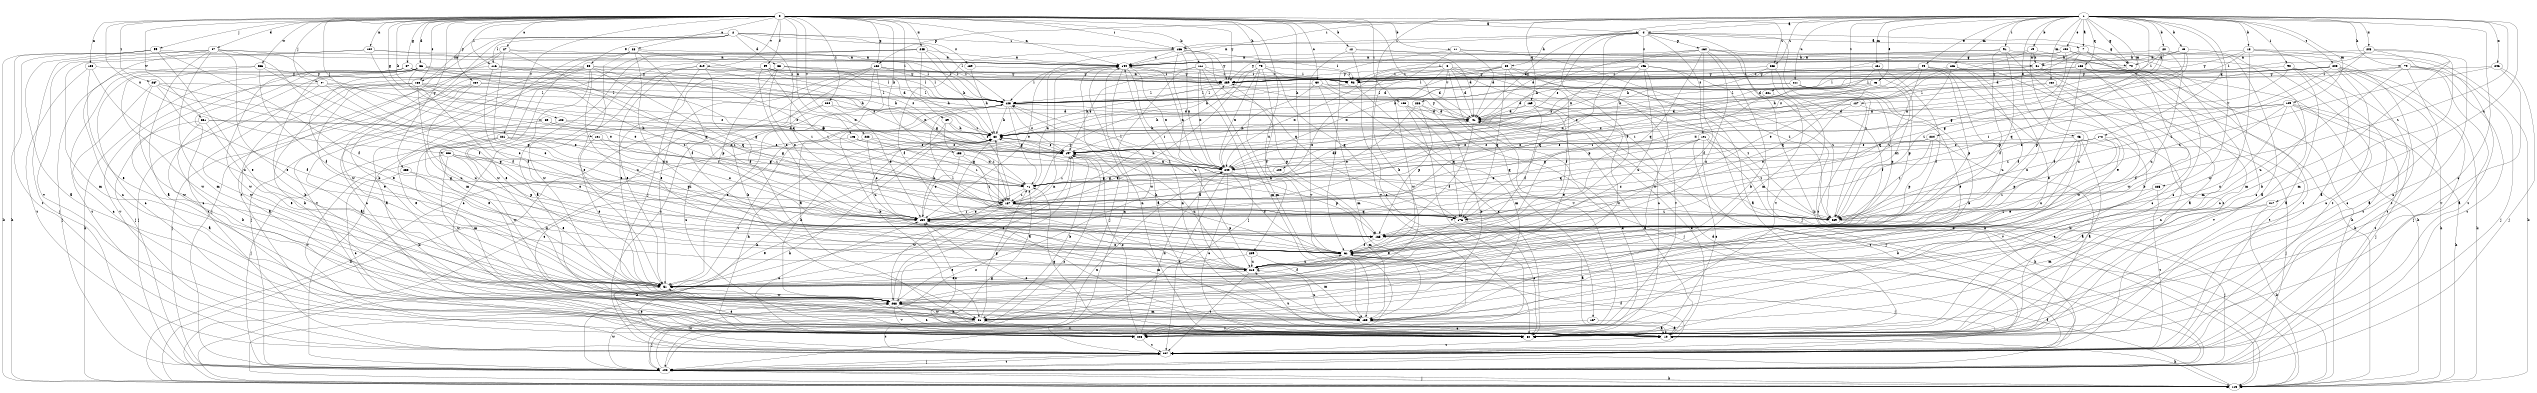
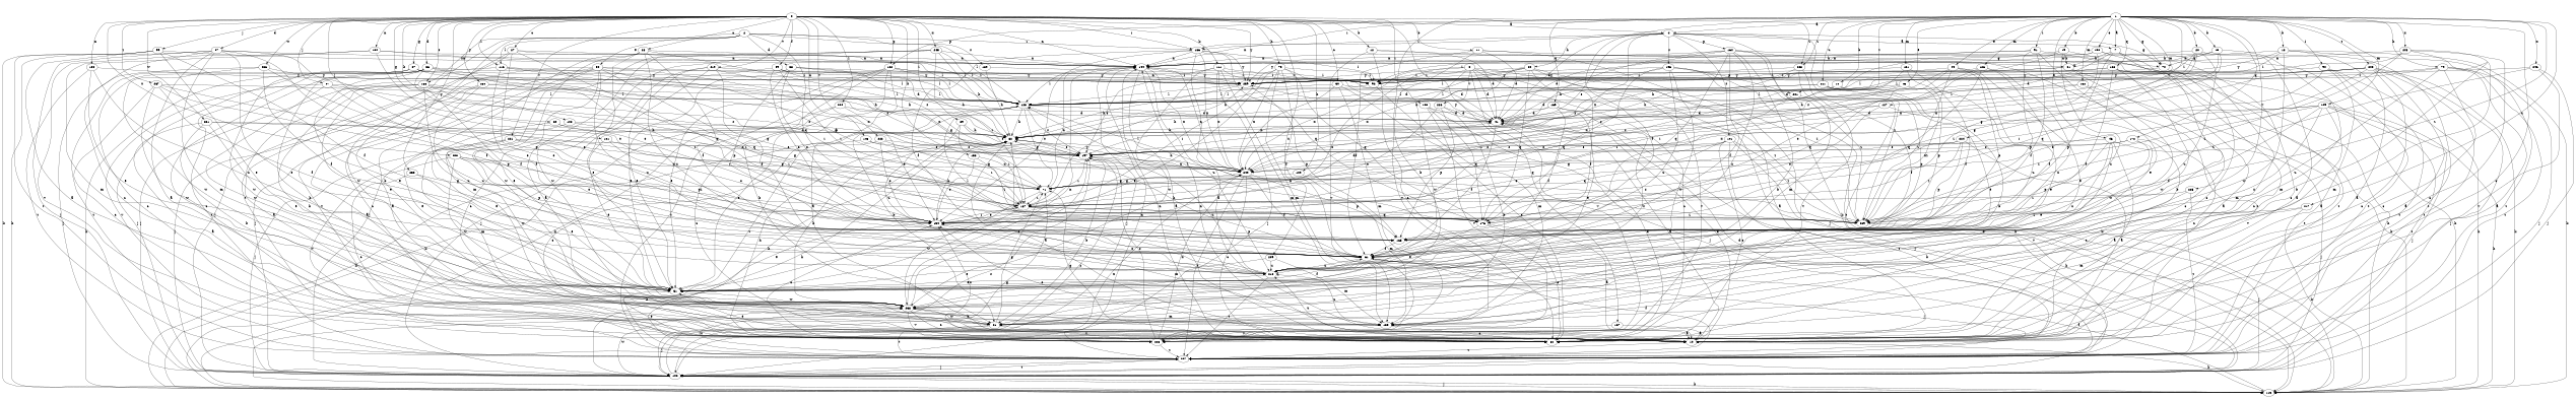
  strict digraph {
    0
    4
    11
    12
    27
    28
    30
    36
    37
    59
    67
    69
    75
    89
    97
    99
    101
    n18 [label=153]
    108
    109
    111
    116
    134
    138
    143
    144
    162
    167
    183
    186
    188
    208
    209
    219
    221
    222
    231
    236
    245
    253
    254
    259
    264
    267
    268
    n46 [label=7]
    70
    269
    41
    113
    249
    80
    164
    191
    196
    197
    61
    228
    81
    n60 [label=32]
    123
    176
    102
    238
    165
    51
    218
    133
    21
    207
    92
    187
    154
    10
    82
    71
    1
    13
+   14
    15
    19
    20
    43
    44
    46
    79
    90
    91
    126
    127
    129
    131
    132
    150
    168
    169
    172
    201
    203
    211
    217
    224
    225
    246
    248
    2
    38
    50
    189
    3
    226
    0 -> 4 [label=a]
    0 -> 11 [label=b]
    0 -> 12 [label=b]
    0 -> 27 [label=c]
    0 -> 28 [label=c]
    0 -> 30 [label=c]
    0 -> 36 [label=d]
    0 -> 37 [label=d]
    0 -> 59 [label=f]
    0 -> 67 [label=g]
    0 -> 69 [label=g]
    0 -> 75 [label=h]
    0 -> 89 [label=i]
    0 -> 97 [label=j]
    0 -> 99 [label=j]
    0 -> 101 [label=j]
    0 -> n18 [label=k]
    0 -> 108 [label=k]
    0 -> 109 [label=k]
    0 -> 111 [label=k]
    0 -> 116 [label=l]
    0 -> 134 [label=n]
    0 -> 138 [label=n]
    0 -> 143 [label=n]
    0 -> 144 [label=n]
    0 -> 162 [label=p]
    0 -> 167 [label=q]
    0 -> 183 [label=r]
    0 -> 186 [label=r]
    0 -> 188 [label=s]
    0 -> 208 [label=u]
    0 -> 209 [label=u]
    0 -> 219 [label=v]
    0 -> 221 [label=v]
    0 -> 222 [label=v]
    0 -> 231 [label=w]
    0 -> 236 [label=w]
    0 -> 245 [label=x]
    0 -> 253 [label=y]
    0 -> 254 [label=y]
    0 -> 259 [label=y]
    0 -> 264 [label=z]
    0 -> 267 [label=z]
    0 -> 268 [label=z]
    4 -> 144 [label=n]
    4 -> 186 [label=r]
    4 -> n46 [label=a]
    4 -> 70 [label=g]
    4 -> 269 [label=z]
    4 -> 41 [label=d]
    4 -> 113 [label=k]
    4 -> 249 [label=x]
    4 -> 80 [label=h]
    4 -> 164 [label=p]
    4 -> 191 [label=s]
    4 -> 196 [label=s]
    4 -> 197 [label=s]
    11 -> 269 [label=z]
    11 -> 41 [label=d]
    11 -> 61 [label=f]
    11 -> 228 [label=v]
    11 -> 81 [label=h]
    12 -> 70 [label=g]
    12 -> 41 [label=d]
    12 -> 228 [label=v]
    12 -> n60 [label=c]
    27 -> 144 [label=n]
    27 -> 123 [label=l]
    27 -> 176 [label=q]
    27 -> 102 [label=j]
    27 -> 238 [label=w]
    27 -> 165 [label=p]
    28 -> 144 [label=n]
    28 -> 197 [label=s]
    28 -> 61 [label=f]
    28 -> 102 [label=j]
    28 -> 238 [label=w]
    28 -> 51 [label=e]
    28 -> 218 [label=u]
    30 -> 269 [label=z]
    30 -> 249 [label=x]
    30 -> n60 [label=c]
    30 -> 123 [label=l]
    30 -> 133 [label=m]
    36 -> 269 [label=z]
    36 -> 113 [label=k]
    36 -> 61 [label=f]
    36 -> 102 [label=j]
    36 -> 51 [label=e]
    36 -> 21 [label=b]
    36 -> 207 [label=t]
    36 -> 92 [label=i]
    36 -> 187 [label=r]
    37 -> 144 [label=n]
    37 -> 113 [label=k]
    37 -> 61 [label=f]
    37 -> n60 [label=c]
    37 -> 102 [label=j]
    37 -> 51 [label=e]
    37 -> 133 [label=m]
    37 -> 154 [label=o]
    37 -> 10 [label=a]
    59 -> 123 [label=l]
    59 -> 102 [label=j]
    59 -> 92 [label=i]
    59 -> 187 [label=r]
    59 -> 154 [label=o]
    59 -> 82 [label=h]
    67 -> 249 [label=x]
    67 -> n60 [label=c]
    67 -> 238 [label=w]
    67 -> 207 [label=t]
    67 -> 92 [label=i]
    67 -> 82 [label=h]
    69 -> 51 [label=e]
    69 -> 82 [label=h]
    69 -> 71 [label=g]
    75 -> 41 [label=d]
    75 -> 249 [label=x]
    75 -> 61 [label=f]
    75 -> 176 [label=q]
    75 -> 51 [label=e]
    75 -> 133 [label=m]
    75 -> 92 [label=i]
    75 -> 187 [label=r]
    89 -> 197 [label=s]
    89 -> 218 [label=u]
    89 -> 187 [label=r]
    89 -> 82 [label=h]
    97 -> 197 [label=s]
    97 -> 228 [label=v]
    97 -> 123 [label=l]
    97 -> 238 [label=w]
    97 -> 154 [label=o]
    99 -> 144 [label=n]
    99 -> 113 [label=k]
    99 -> 61 [label=f]
    99 -> 51 [label=e]
    99 -> 207 [label=t]
    99 -> 10 [label=a]
    101 -> 197 [label=s]
    101 -> 51 [label=e]
    101 -> 154 [label=o]
    n18 -> 269 [label=z]
    n18 -> 249 [label=x]
    n18 -> 154 [label=o]
    108 -> 51 [label=e]
    108 -> 187 [label=r]
    108 -> 82 [label=h]
    109 -> 133 [label=m]
    109 -> 71 [label=g]
    111 -> 41 [label=d]
    111 -> 249 [label=x]
    111 -> 197 [label=s]
    111 -> 102 [label=j]
    111 -> 238 [label=w]
    111 -> 133 [label=m]
    111 -> 92 [label=i]
    116 -> 259 [label=y]
    116 -> 197 [label=s]
    116 -> 61 [label=f]
    116 -> n60 [label=c]
    116 -> 82 [label=h]
    134 -> 144 [label=n]
    134 -> 228 [label=v]
    134 -> 123 [label=l]
    134 -> 133 [label=m]
    134 -> 154 [label=o]
    138 -> 259 [label=y]
    138 -> 51 [label=e]
    138 -> 218 [label=u]
    138 -> 207 [label=t]
    143 -> 113 [label=k]
    143 -> 197 [label=s]
    143 -> 71 [label=g]
    144 -> 259 [label=y]
    144 -> 249 [label=x]
    144 -> 123 [label=l]
    144 -> 102 [label=j]
    144 -> 218 [label=u]
    144 -> 92 [label=i]
    144 -> 10 [label=a]
    162 -> 259 [label=n]
    162 -> 113 [label=k]
    162 -> 123 [label=l]
    162 -> 51 [label=e]
    162 -> 21 [label=b]
    162 -> 207 [label=t]
    162 -> 92 [label=i]
    162 -> 10 [label=a]
    167 -> 228 [label=v]
    167 -> 10 [label=a]
    183 -> 41 [label=d]
    183 -> 228 [label=v]
    183 -> 176 [label=q]
    183 -> 102 [label=j]
    186 -> 144 [label=n]
    186 -> 259 [label=y]
    186 -> 249 [label=x]
    186 -> 61 [label=f]
    186 -> 176 [label=q]
    186 -> 92 [label=i]
    186 -> 154 [label=o]
    186 -> 10 [label=a]
    188 -> 197 [label=s]
    188 -> 123 [label=l]
    188 -> 51 [label=e]
    188 -> 218 [label=u]
    188 -> 21 [label=b]
    188 -> 187 [label=r]
    188 -> 10 [label=a]
    208 -> 269 [label=z]
    208 -> 249 [label=x]
    208 -> 228 [label=v]
    208 -> 238 [label=w]
    208 -> 165 [label=p]
    208 -> 154 [label=o]
    209 -> 51 [label=e]
    209 -> 218 [label=u]
    209 -> 133 [label=m]
    219 -> 259 [label=y]
    219 -> 61 [label=f]
    219 -> n60 [label=c]
-   219 -> 133 [label=j]
+   219 -> 102 [label=j]
    219 -> 51 [label=e]
    219 -> 71 [label=g]
    221 -> 197 [label=s]
    221 -> 102 [label=j]
    221 -> 238 [label=w]
    221 -> 165 [label=p]
    221 -> 133 [label=m]
    221 -> 71 [label=g]
    222 -> 197 [label=s]
    222 -> n60 [label=c]
    222 -> 187 [label=r]
    222 -> 154 [label=o]
    231 -> 51 [label=e]
    231 -> 21 [label=b]
    231 -> 187 [label=r]
    231 -> 10 [label=a]
    231 -> 82 [label=h]
    236 -> 259 [label=y]
    236 -> 61 [label=f]
    236 -> 102 [label=j]
    236 -> 238 [label=w]
    236 -> 154 [label=o]
    245 -> 144 [label=n]
    245 -> 123 [label=l]
    245 -> 238 [label=w]
    245 -> 133 [label=m]
    245 -> 187 [label=r]
    245 -> 10 [label=a]
    245 -> 82 [label=h]
    253 -> n60 [label=c]
    253 -> 51 [label=e]
    253 -> 71 [label=g]
    254 -> 123 [label=l]
    254 -> 102 [label=j]
    254 -> 218 [label=u]
    254 -> 10 [label=a]
    254 -> 71 [label=g]
    259 -> 123 [label=l]
    259 -> 165 [label=p]
    259 -> 82 [label=h]
    264 -> 41 [label=d]
    264 -> 113 [label=k]
    264 -> n60 [label=c]
    264 -> 154 [label=o]
    267 -> 61 [label=f]
    267 -> n60 [label=c]
    267 -> 123 [label=l]
    267 -> 238 [label=w]
    267 -> 165 [label=p]
    267 -> 154 [label=o]
    268 -> 197 [label=s]
    268 -> 228 [label=v]
    268 -> 207 [label=t]
    268 -> 92 [label=i]
    n46 -> 197 [label=s]
    n46 -> 81 [label=h]
    n46 -> n60 [label=c]
    n46 -> 165 [label=p]
    n46 -> 21 [label=b]
    n46 -> 10 [label=a]
    70 -> 259 [label=y]
    70 -> 133 [label=m]
    269 -> 197 [label=s]
    269 -> 102 [label=j]
    269 -> 82 [label=h]
    41 -> 259 [label=y]
    41 -> 61 [label=f]
    41 -> 102 [label=j]
    41 -> 10 [label=a]
    41 -> 82 [label=h]
    113 -> 197 [label=s]
    113 -> 61 [label=f]
    113 -> 102 [label=j]
    249 -> 144 [label=n]
    249 -> 61 [label=f]
    249 -> n60 [label=c]
    249 -> 123 [label=l]
    249 -> 165 [label=p]
    249 -> 207 [label=t]
    249 -> 82 [label=h]
    249 -> 71 [label=g]
    80 -> 249 [label=x]
    80 -> 61 [label=f]
    80 -> 228 [label=v]
    80 -> 123 [label=l]
    80 -> 176 [label=q]
    80 -> 92 [label=i]
    80 -> 10 [label=a]
    80 -> 82 [label=h]
    164 -> 144 [label=n]
    164 -> 41 [label=d]
    164 -> 113 [label=k]
    164 -> 61 [label=f]
    164 -> 176 [label=q]
    164 -> 218 [label=u]
    164 -> 133 [label=m]
    164 -> 21 [label=b]
    164 -> 207 [label=t]
    164 -> 82 [label=h]
    191 -> 269 [label=z]
    191 -> 113 [label=k]
    191 -> 197 [label=s]
    191 -> n60 [label=c]
    191 -> 176 [label=q]
    191 -> 207 [label=t]
    191 -> 154 [label=o]
    196 -> 269 [label=z]
    196 -> 113 [label=k]
    196 -> 176 [label=q]
    196 -> 238 [label=w]
-   196 -> 165 [label=p]
+   196 -> 201 [label=p]
    196 -> 218 [label=u]
    196 -> 92 [label=i]
    196 -> 82 [label=h]
    197 -> 249 [label=x]
    197 -> 218 [label=u]
    197 -> 21 [label=b]
    197 -> 187 [label=r]
    61 -> 123 [label=l]
    61 -> 102 [label=j]
    61 -> 218 [label=u]
    61 -> 82 [label=h]
    228 -> 249 [label=x]
    228 -> 197 [label=s]
    228 -> 51 [label=e]
    228 -> 207 [label=t]
    228 -> 154 [label=o]
    228 -> 82 [label=h]
    81 -> n60 [label=c]
    81 -> 92 [label=i]
    81 -> 10 [label=a]
    81 -> 82 [label=h]
    n60 -> 144 [label=n]
    n60 -> 41 [label=d]
    n60 -> 51 [label=e]
    n60 -> 218 [label=u]
    n60 -> 154 [label=o]
    n60 -> 71 [label=g]
    123 -> 41 [label=d]
    123 -> 197 [label=s]
    123 -> 51 [label=e]
    123 -> 21 [label=b]
    123 -> 207 [label=t]
    123 -> 82 [label=h]
    123 -> 71 [label=g]
    176 -> n60 [label=c]
    176 -> 123 [label=l]
    176 -> 51 [label=e]
    176 -> 10 [label=a]
    102 -> 113 [label=k]
    102 -> 249 [label=x]
    102 -> 197 [label=s]
    102 -> 238 [label=w]
    102 -> 207 [label=t]
    102 -> 82 [label=h]
    102 -> 71 [label=g]
    238 -> 144 [label=n]
    238 -> 197 [label=s]
    238 -> 228 [label=v]
    238 -> n60 [label=c]
    238 -> 133 [label=m]
    238 -> 21 [label=b]
    238 -> 82 [label=h]
    165 -> 61 [label=f]
    51 -> 61 [label=f]
    51 -> 238 [label=w]
    218 -> 51 [label=e]
    218 -> 207 [label=t]
    218 -> 154 [label=o]
    218 -> 82 [label=h]
    133 -> n60 [label=c]
    133 -> 218 [label=u]
    133 -> 10 [label=a]
    21 -> 228 [label=v]
    21 -> 102 [label=j]
    21 -> 238 [label=w]
    21 -> 207 [label=t]
    21 -> 71 [label=g]
    207 -> 144 [label=n]
    207 -> 41 [label=d]
    207 -> 61 [label=f]
    207 -> 102 [label=j]
    207 -> 238 [label=w]
    207 -> 82 [label=h]
    92 -> 123 [label=l]
    92 -> 133 [label=m]
    187 -> 259 [label=y]
    187 -> 269 [label=z]
    187 -> 113 [label=k]
    187 -> 176 [label=q]
    187 -> 154 [label=o]
    154 -> 165 [label=p]
    154 -> 51 [label=e]
    154 -> 133 [label=m]
    154 -> 187 [label=r]
    154 -> 82 [label=h]
    10 -> 144 [label=n]
    10 -> 41 [label=d]
    10 -> 113 [label=k]
    10 -> 207 [label=t]
    10 -> 154 [label=o]
    82 -> 197 [label=s]
    82 -> 10 [label=a]
    71 -> 144 [label=n]
    71 -> 41 [label=d]
    71 -> 238 [label=w]
    71 -> 187 [label=r]
    1 -> 4 [label=a]
    1 -> 162 [label=p]
    1 -> 186 [label=r]
    1 -> 268 [label=z]
    1 -> n46 [label=a]
    1 -> 70 [label=g]
    1 -> 269 [label=z]
    1 -> 61 [label=f]
    1 -> n60 [label=c]
    1 -> 21 [label=b]
    1 -> 13 [label=b]
+   1 -> 14 [label=b]
    1 -> 15 [label=b]
    1 -> 19 [label=b]
    1 -> 20 [label=b]
    1 -> 43 [label=e]
    1 -> 44 [label=e]
    1 -> 46 [label=e]
    1 -> 79 [label=h]
    1 -> 90 [label=i]
    1 -> 91 [label=i]
    1 -> 126 [label=m]
    1 -> 127 [label=m]
    1 -> 129 [label=m]
    1 -> 131 [label=m]
    1 -> 132 [label=m]
    1 -> 150 [label=o]
    1 -> 168 [label=q]
    1 -> 169 [label=q]
    1 -> 172 [label=q]
    1 -> 201 [label=t]
    1 -> 203 [label=t]
    1 -> 211 [label=u]
    1 -> 217 [label=u]
    1 -> 224 [label=v]
    1 -> 225 [label=v]
    1 -> 246 [label=x]
    1 -> 248 [label=x]
    13 -> 144 [label=n]
    13 -> 259 [label=y]
    13 -> 113 [label=k]
    13 -> 238 [label=w]
    13 -> 207 [label=t]
    13 -> 92 [label=i]
    13 -> 10 [label=a]
+   14 -> 123 [label=l]
+   14 -> 51 [label=e]
    15 -> 70 [label=g]
    15 -> 249 [label=x]
    15 -> 81 [label=h]
    15 -> 133 [label=m]
    15 -> 71 [label=g]
    19 -> 81 [label=h]
    19 -> 218 [label=u]
    19 -> 207 [label=t]
    19 -> 154 [label=o]
    19 -> 82 [label=h]
    20 -> 144 [label=n]
    20 -> 249 [label=x]
    20 -> 176 [label=q]
    20 -> 218 [label=u]
    20 -> 207 [label=t]
    20 -> 92 [label=i]
    43 -> 269 [label=z]
    43 -> 197 [label=s]
    43 -> 123 [label=l]
    43 -> 187 [label=r]
    44 -> 259 [label=y]
    44 -> 269 [label=z]
    44 -> 176 [label=q]
    44 -> 165 [label=p]
    44 -> 51 [label=e]
    44 -> 218 [label=u]
    44 -> 154 [label=o]
    46 -> 197 [label=s]
    46 -> 102 [label=j]
    46 -> 165 [label=p]
    46 -> 51 [label=e]
    46 -> 21 [label=b]
    46 -> 10 [label=a]
    79 -> n60 [label=c]
    79 -> 123 [label=l]
    79 -> 102 [label=j]
    79 -> 218 [label=u]
    79 -> 207 [label=t]
    79 -> 92 [label=i]
    79 -> 10 [label=a]
    90 -> 259 [label=y]
    90 -> 113 [label=k]
    90 -> 207 [label=t]
    90 -> 187 [label=r]
    90 -> 10 [label=a]
    91 -> 144 [label=n]
    91 -> 113 [label=k]
    91 -> 61 [label=f]
    91 -> 165 [label=p]
    91 -> 51 [label=e]
    91 -> 92 [label=i]
    126 -> 259 [label=y]
    126 -> 61 [label=f]
    126 -> 176 [label=q]
    126 -> 218 [label=u]
    126 -> 187 [label=r]
    127 -> 41 [label=d]
    127 -> 197 [label=s]
    127 -> n60 [label=c]
    127 -> 154 [label=o]
    129 -> 269 [label=z]
    129 -> 41 [label=d]
    129 -> 113 [label=k]
    129 -> 249 [label=x]
    129 -> 61 [label=f]
    129 -> 228 [label=v]
    129 -> 102 [label=j]
    129 -> 218 [label=u]
    129 -> 207 [label=t]
    131 -> 259 [label=y]
    131 -> 61 [label=f]
    131 -> 165 [label=p]
    131 -> 154 [label=o]
    132 -> 249 [label=x]
    132 -> 123 [label=l]
    132 -> 238 [label=w]
    132 -> 207 [label=t]
    150 -> 144 [label=n]
    150 -> 259 [label=y]
    150 -> 269 [label=z]
    150 -> n60 [label=c]
    150 -> 207 [label=t]
    168 -> 113 [label=k]
    168 -> 61 [label=f]
    168 -> n60 [label=c]
    168 -> 123 [label=l]
    168 -> 238 [label=w]
    168 -> 92 [label=i]
    169 -> 41 [label=d]
    169 -> 61 [label=f]
    169 -> 238 [label=w]
    169 -> 51 [label=e]
    169 -> 82 [label=h]
    172 -> 249 [label=x]
    172 -> 197 [label=s]
    172 -> 228 [label=v]
    172 -> n60 [label=c]
    172 -> 218 [label=u]
    201 -> 61 [label=f]
    201 -> 187 [label=r]
    203 -> 259 [label=y]
    203 -> 41 [label=d]
    203 -> 113 [label=k]
    203 -> n60 [label=c]
    203 -> 102 [label=j]
    203 -> 207 [label=t]
    203 -> 154 [label=o]
    203 -> 10 [label=a]
    203 -> 82 [label=h]
    203 -> 71 [label=g]
    211 -> 41 [label=d]
    211 -> 123 [label=l]
    211 -> 165 [label=p]
    211 -> 51 [label=e]
    211 -> 21 [label=b]
    217 -> 269 [label=z]
    217 -> 113 [label=k]
    217 -> 133 [label=m]
    224 -> 269 [label=z]
    224 -> 197 [label=s]
    224 -> 165 [label=p]
    224 -> 10 [label=a]
    224 -> 71 [label=g]
    225 -> 21 [label=b]
    225 -> 207 [label=t]
    225 -> 187 [label=r]
    246 -> 259 [label=y]
    246 -> 269 [label=z]
    246 -> 228 [label=v]
    246 -> 102 [label=j]
    248 -> 144 [label=n]
    248 -> 269 [label=z]
    248 -> 41 [label=d]
    248 -> n60 [label=c]
    248 -> 133 [label=m]
    248 -> 21 [label=b]
    2 -> 116 [label=l]
    2 -> 186 [label=r]
    2 -> 188 [label=s]
    2 -> 123 [label=l]
    2 -> 176 [label=q]
    2 -> 21 [label=b]
    2 -> 207 [label=t]
    2 -> 38 [label=d]
    2 -> 50 [label=e]
    2 -> 189 [label=s]
    38 -> 259 [label=y]
    38 -> 41 [label=d]
    38 -> 123 [label=l]
    38 -> 165 [label=p]
    38 -> 51 [label=e]
    38 -> 154 [label=o]
    50 -> 259 [label=y]
    50 -> 249 [label=x]
    50 -> 228 [label=v]
    50 -> n60 [label=c]
    50 -> 176 [label=q]
    50 -> 102 [label=j]
    50 -> 51 [label=e]
    50 -> 218 [label=u]
    50 -> 10 [label=a]
    50 -> 71 [label=g]
    189 -> 92 [label=i]
    189 -> 82 [label=h]
    3 -> 259 [label=y]
    3 -> 41 [label=d]
    3 -> 113 [label=k]
    3 -> 249 [label=x]
    3 -> 228 [label=v]
    3 -> n60 [label=c]
    3 -> 102 [label=j]
    3 -> 238 [label=w]
    3 -> 154 [label=o]
    3 -> 226 [label=v]
    226 -> 41 [label=d]
    226 -> 165 [label=p]
    226 -> 21 [label=b]
    226 -> 154 [label=o]
  }
